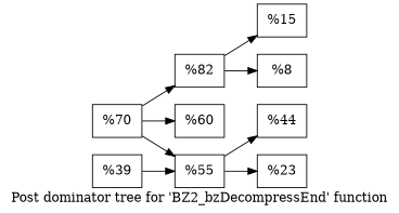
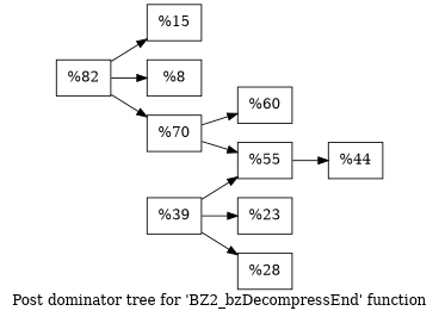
  digraph {
    label="Post dominator tree for 'BZ2_bzDecompressEnd' function"
    rankdir=LR
    node [shape=record]
    n1 [label="{%82}"]
    n2 [label="{%15}"]
    n3 [label="{%8}"]
    n4 [label="{%70}"]
    n5 [label="{%55}"]
    n6 [label="{%60}"]
    n7 [label="{%44}"]
    n8 [label="{%39}"]
    n9 [label="{%23}"]
+   n10 [label="{%28}"]
    n1 -> n2
    n1 -> n3
-   n4 -> n1
+   n1 -> n4
    n4 -> n5
    n4 -> n6
    n5 -> n7
    n8 -> n5
-   n5 -> n9
+   n8 -> n9
+   n8 -> n10
  }
